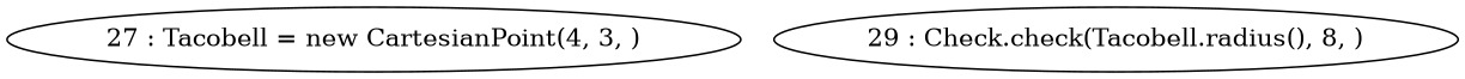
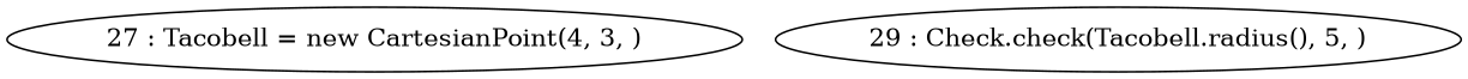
  digraph {
    "27 : Tacobell = new CartesianPoint(4, 3, )"
-   "29 : Check.check(Tacobell.radius(), 5, )" [label="29 : Check.check(Tacobell.radius(), 8, )"]
+   "29 : Check.check(Tacobell.radius(), 5, )"
  }
